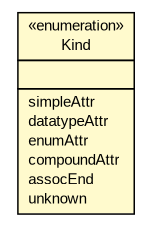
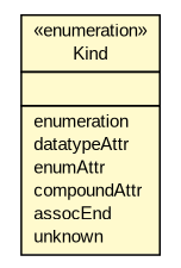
  digraph {
    nodesep=0.25
    ranksep=0.5
-   n1 [fontcolor=black fontname=arial fontsize=10.0 label=<<table title="org.tanjakostic.jcleancim.experimental.builder.rdfs.RdfsProperty.Kind" border="0" cellborder="1" cellspacing="0" cellpadding="2" port="p" bgcolor="lemonChiffon" href="./RdfsProperty.Kind.html"> 		<tr><td><table border="0" cellspacing="0" cellpadding="1"> <tr><td align="center" balign="center"> &#171;enumeration&#187; </td></tr> <tr><td align="center" balign="center"> Kind </td></tr> 		</table></td></tr> 		<tr><td><table border="0" cellspacing="0" cellpadding="1"> <tr><td align="left" balign="left">  </td></tr> 		</table></td></tr> 		<tr><td><table border="0" cellspacing="0" cellpadding="1"> <tr><td align="left" balign="left"> simpleAttr </td></tr> <tr><td align="left" balign="left"> datatypeAttr </td></tr> <tr><td align="left" balign="left"> enumAttr </td></tr> <tr><td align="left" balign="left"> compoundAttr </td></tr> <tr><td align="left" balign="left"> assocEnd </td></tr> <tr><td align="left" balign="left"> unknown </td></tr> 		</table></td></tr> 		</table>> shape=plaintext]
+   n1 [fontcolor=black fontname=arial fontsize=10.0 label=<<table title="org.tanjakostic.jcleancim.experimental.builder.rdfs.RdfsProperty.Kind" border="0" cellborder="1" cellspacing="0" cellpadding="2" port="p" bgcolor="lemonChiffon" href="./RdfsProperty.Kind.html"> 		<tr><td><table border="0" cellspacing="0" cellpadding="1"> <tr><td align="center" balign="center"> &#171;enumeration&#187; </td></tr> <tr><td align="center" balign="center"> Kind </td></tr> 		</table></td></tr> 		<tr><td><table border="0" cellspacing="0" cellpadding="1"> <tr><td align="left" balign="left">  </td></tr> 		</table></td></tr> 		<tr><td><table border="0" cellspacing="0" cellpadding="1"> <tr><td align="left" balign="left"> enumeration </td></tr> <tr><td align="left" balign="left"> datatypeAttr </td></tr> <tr><td align="left" balign="left"> enumAttr </td></tr> <tr><td align="left" balign="left"> compoundAttr </td></tr> <tr><td align="left" balign="left"> assocEnd </td></tr> <tr><td align="left" balign="left"> unknown </td></tr> 		</table></td></tr> 		</table>> shape=plaintext]
  }
